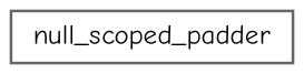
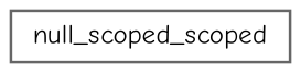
  digraph {
    rankdir=LR
    fontname="Comic Neue"
-   n1 [color=grey40 fillcolor=white fontname="Comic Neue" fontsize=10 height=0.2 label=null_scoped_padder shape=box style=filled width=0.4]
+   n1 [color=grey40 fillcolor=white fontname="Comic Neue" fontsize=10 height=0.2 label=null_scoped_scoped shape=box style=filled width=0.4]
  }
